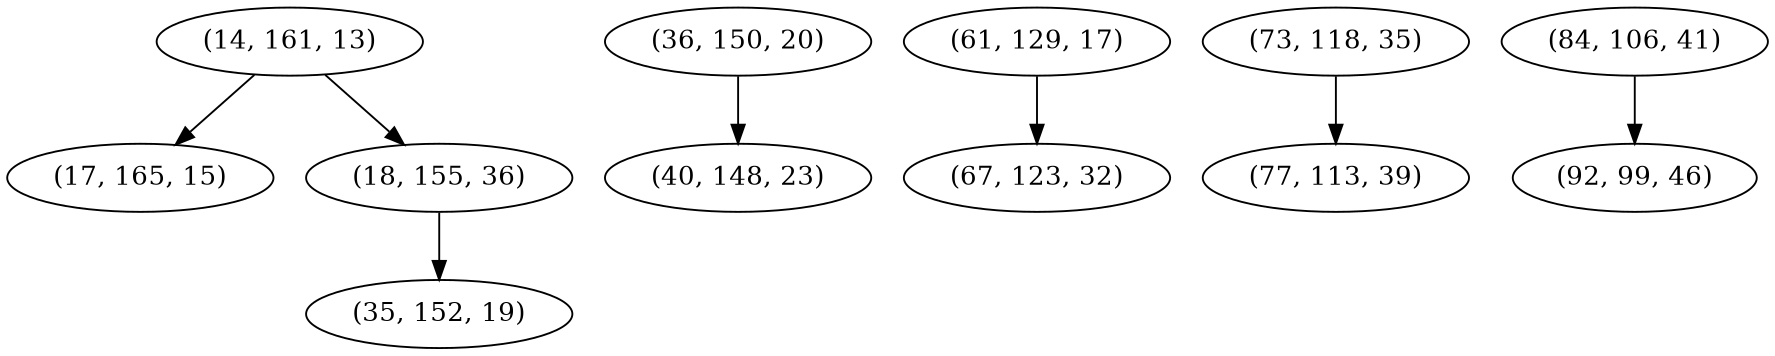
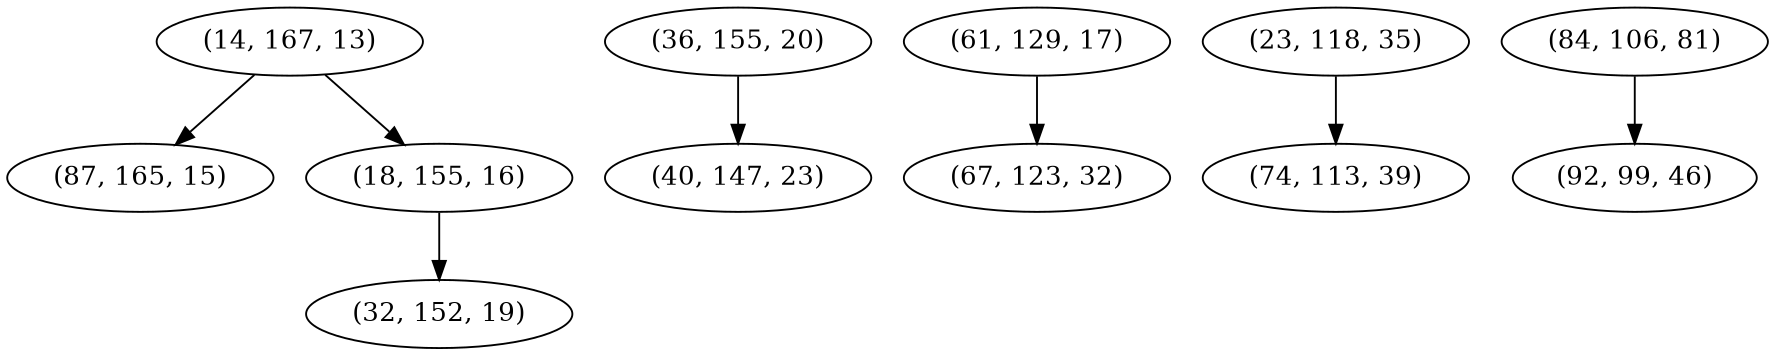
  digraph {
-   "(14, 167, 13)" [label="(14, 161, 13)"]
-   "(17, 165, 15)"
-   "(18, 155, 16)" [label="(18, 155, 36)"]
-   "(35, 152, 19)"
-   "(36, 150, 20)"
-   "(40, 147, 23)" [label="(40, 148, 23)"]
+   "(14, 167, 13)"
+   "(17, 165, 15)" [label="(87, 165, 15)"]
+   "(18, 155, 16)"
+   "(35, 152, 19)" [label="(32, 152, 19)"]
+   "(36, 150, 20)" [label="(36, 155, 20)"]
+   "(40, 147, 23)"
    n7 [label="(61, 129, 17)"]
    "(67, 123, 32)"
-   "(73, 118, 35)"
-   "(77, 113, 39)"
-   "(84, 106, 41)"
+   "(73, 118, 35)" [label="(23, 118, 35)"]
+   "(77, 113, 39)" [label="(74, 113, 39)"]
+   "(84, 106, 41)" [label="(84, 106, 81)"]
    "(92, 99, 46)"
    "(14, 167, 13)" -> "(17, 165, 15)"
    "(14, 167, 13)" -> "(18, 155, 16)"
    "(18, 155, 16)" -> "(35, 152, 19)"
    "(36, 150, 20)" -> "(40, 147, 23)"
    n7 -> "(67, 123, 32)"
    "(73, 118, 35)" -> "(77, 113, 39)"
    "(84, 106, 41)" -> "(92, 99, 46)"
  }
